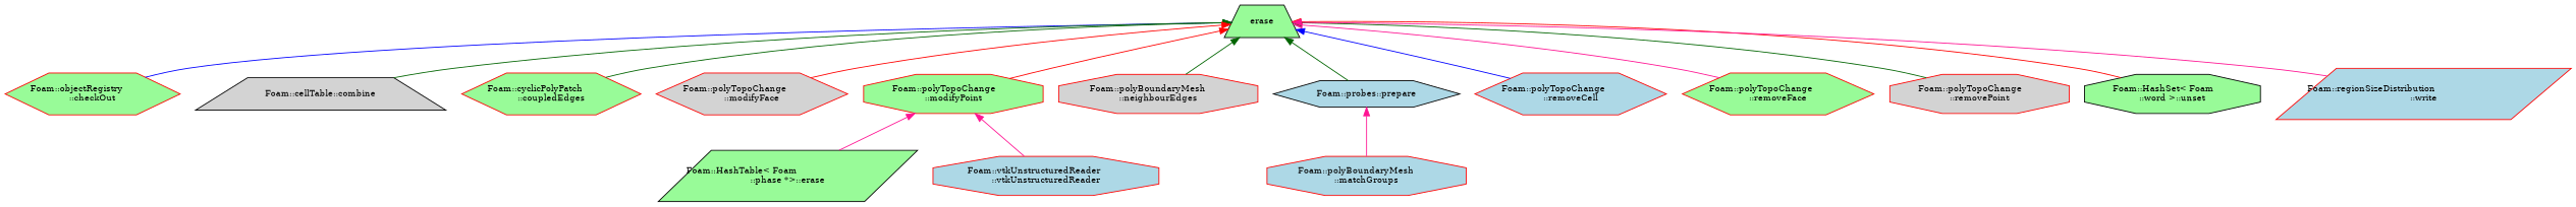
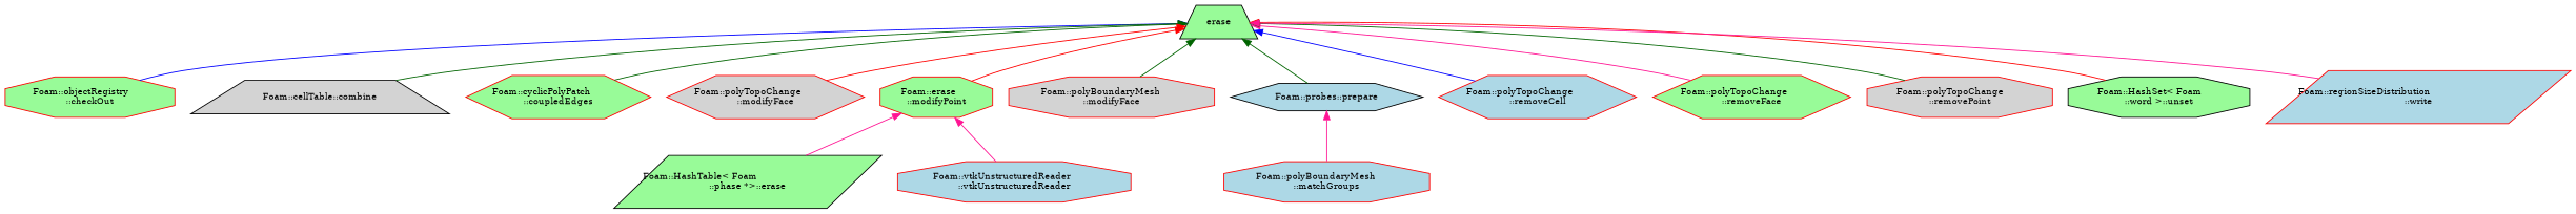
  digraph {
    fontname="DejaVu Serif"
    rankdir=TB
    node [color=red fillcolor=palegreen fontname="DejaVu Serif" fontsize=10 shape=hexagon style=filled]
    edge [color=darkgreen dir=back fontname="DejaVu Serif" fontsize=10 labelfontname=FreeSans labelfontsize=10 style=solid]
    n1 [color=black fontcolor=black height=0.2 label=erase shape=trapezium width=0.4]
-   n2 [height=0.2 label="Foam::objectRegistry\l::checkOut" width=0.4]
+   n2 [height=0.2 label="Foam::objectRegistry\l::checkOut" shape=octagon width=0.4]
    n3 [color=black fillcolor=lightgrey height=0.2 label="Foam::cellTable::combine" shape=trapezium width=0.4]
    n4 [height=0.2 label="Foam::cyclicPolyPatch\l::coupledEdges" width=0.4]
    n5 [fillcolor=lightgrey height=0.2 label="Foam::polyTopoChange\l::modifyFace" width=0.4]
-   n6 [height=0.2 label="Foam::polyTopoChange\l::modifyPoint" shape=octagon width=0.4]
-   n7 [fillcolor=lightgrey height=0.2 label="Foam::polyBoundaryMesh\l::neighbourEdges" shape=octagon width=0.4]
+   n6 [height=0.2 label="Foam::erase\l::modifyPoint" shape=octagon width=0.4]
+   n7 [fillcolor=lightgrey height=0.2 label="Foam::polyBoundaryMesh\l::modifyFace" shape=octagon width=0.4]
    n8 [color=black fillcolor=lightblue height=0.2 label="Foam::probes::prepare" width=0.4]
    n9 [fillcolor=lightblue height=0.2 label="Foam::polyTopoChange\l::removeCell" width=0.4]
    n10 [height=0.2 label="Foam::polyTopoChange\l::removeFace" width=0.4]
    n11 [fillcolor=lightgrey height=0.2 label="Foam::polyTopoChange\l::removePoint" shape=octagon width=0.4]
    n12 [color=black height=0.2 label="Foam::HashSet\< Foam\l::word \>::unset" shape=octagon width=0.4]
    n13 [fillcolor=lightblue height=0.2 label="Foam::regionSizeDistribution\l::write" shape=parallelogram width=0.4]
    n14 [color=black height=0.2 label="Foam::HashTable\< Foam\l::phase *\>::erase" shape=parallelogram width=0.4]
    n15 [fillcolor=lightblue height=0.2 label="Foam::polyBoundaryMesh\l::matchGroups" shape=octagon width=0.4]
    n16 [fillcolor=lightblue height=0.2 label="Foam::vtkUnstructuredReader\l::vtkUnstructuredReader" shape=octagon width=0.4]
    n1 -> n2 [color=blue]
    n1 -> n3
    n1 -> n4
    n1 -> n5 [color=red]
    n1 -> n6 [color=red]
    n1 -> n7
    n1 -> n8
    n1 -> n9 [color=blue]
    n1 -> n10 [color=deeppink]
    n1 -> n11
    n1 -> n12 [color=red]
    n1 -> n13 [color=deeppink]
    n6 -> n14 [color=deeppink]
    n6 -> n16 [color=deeppink]
    n8 -> n15 [color=deeppink]
  }
